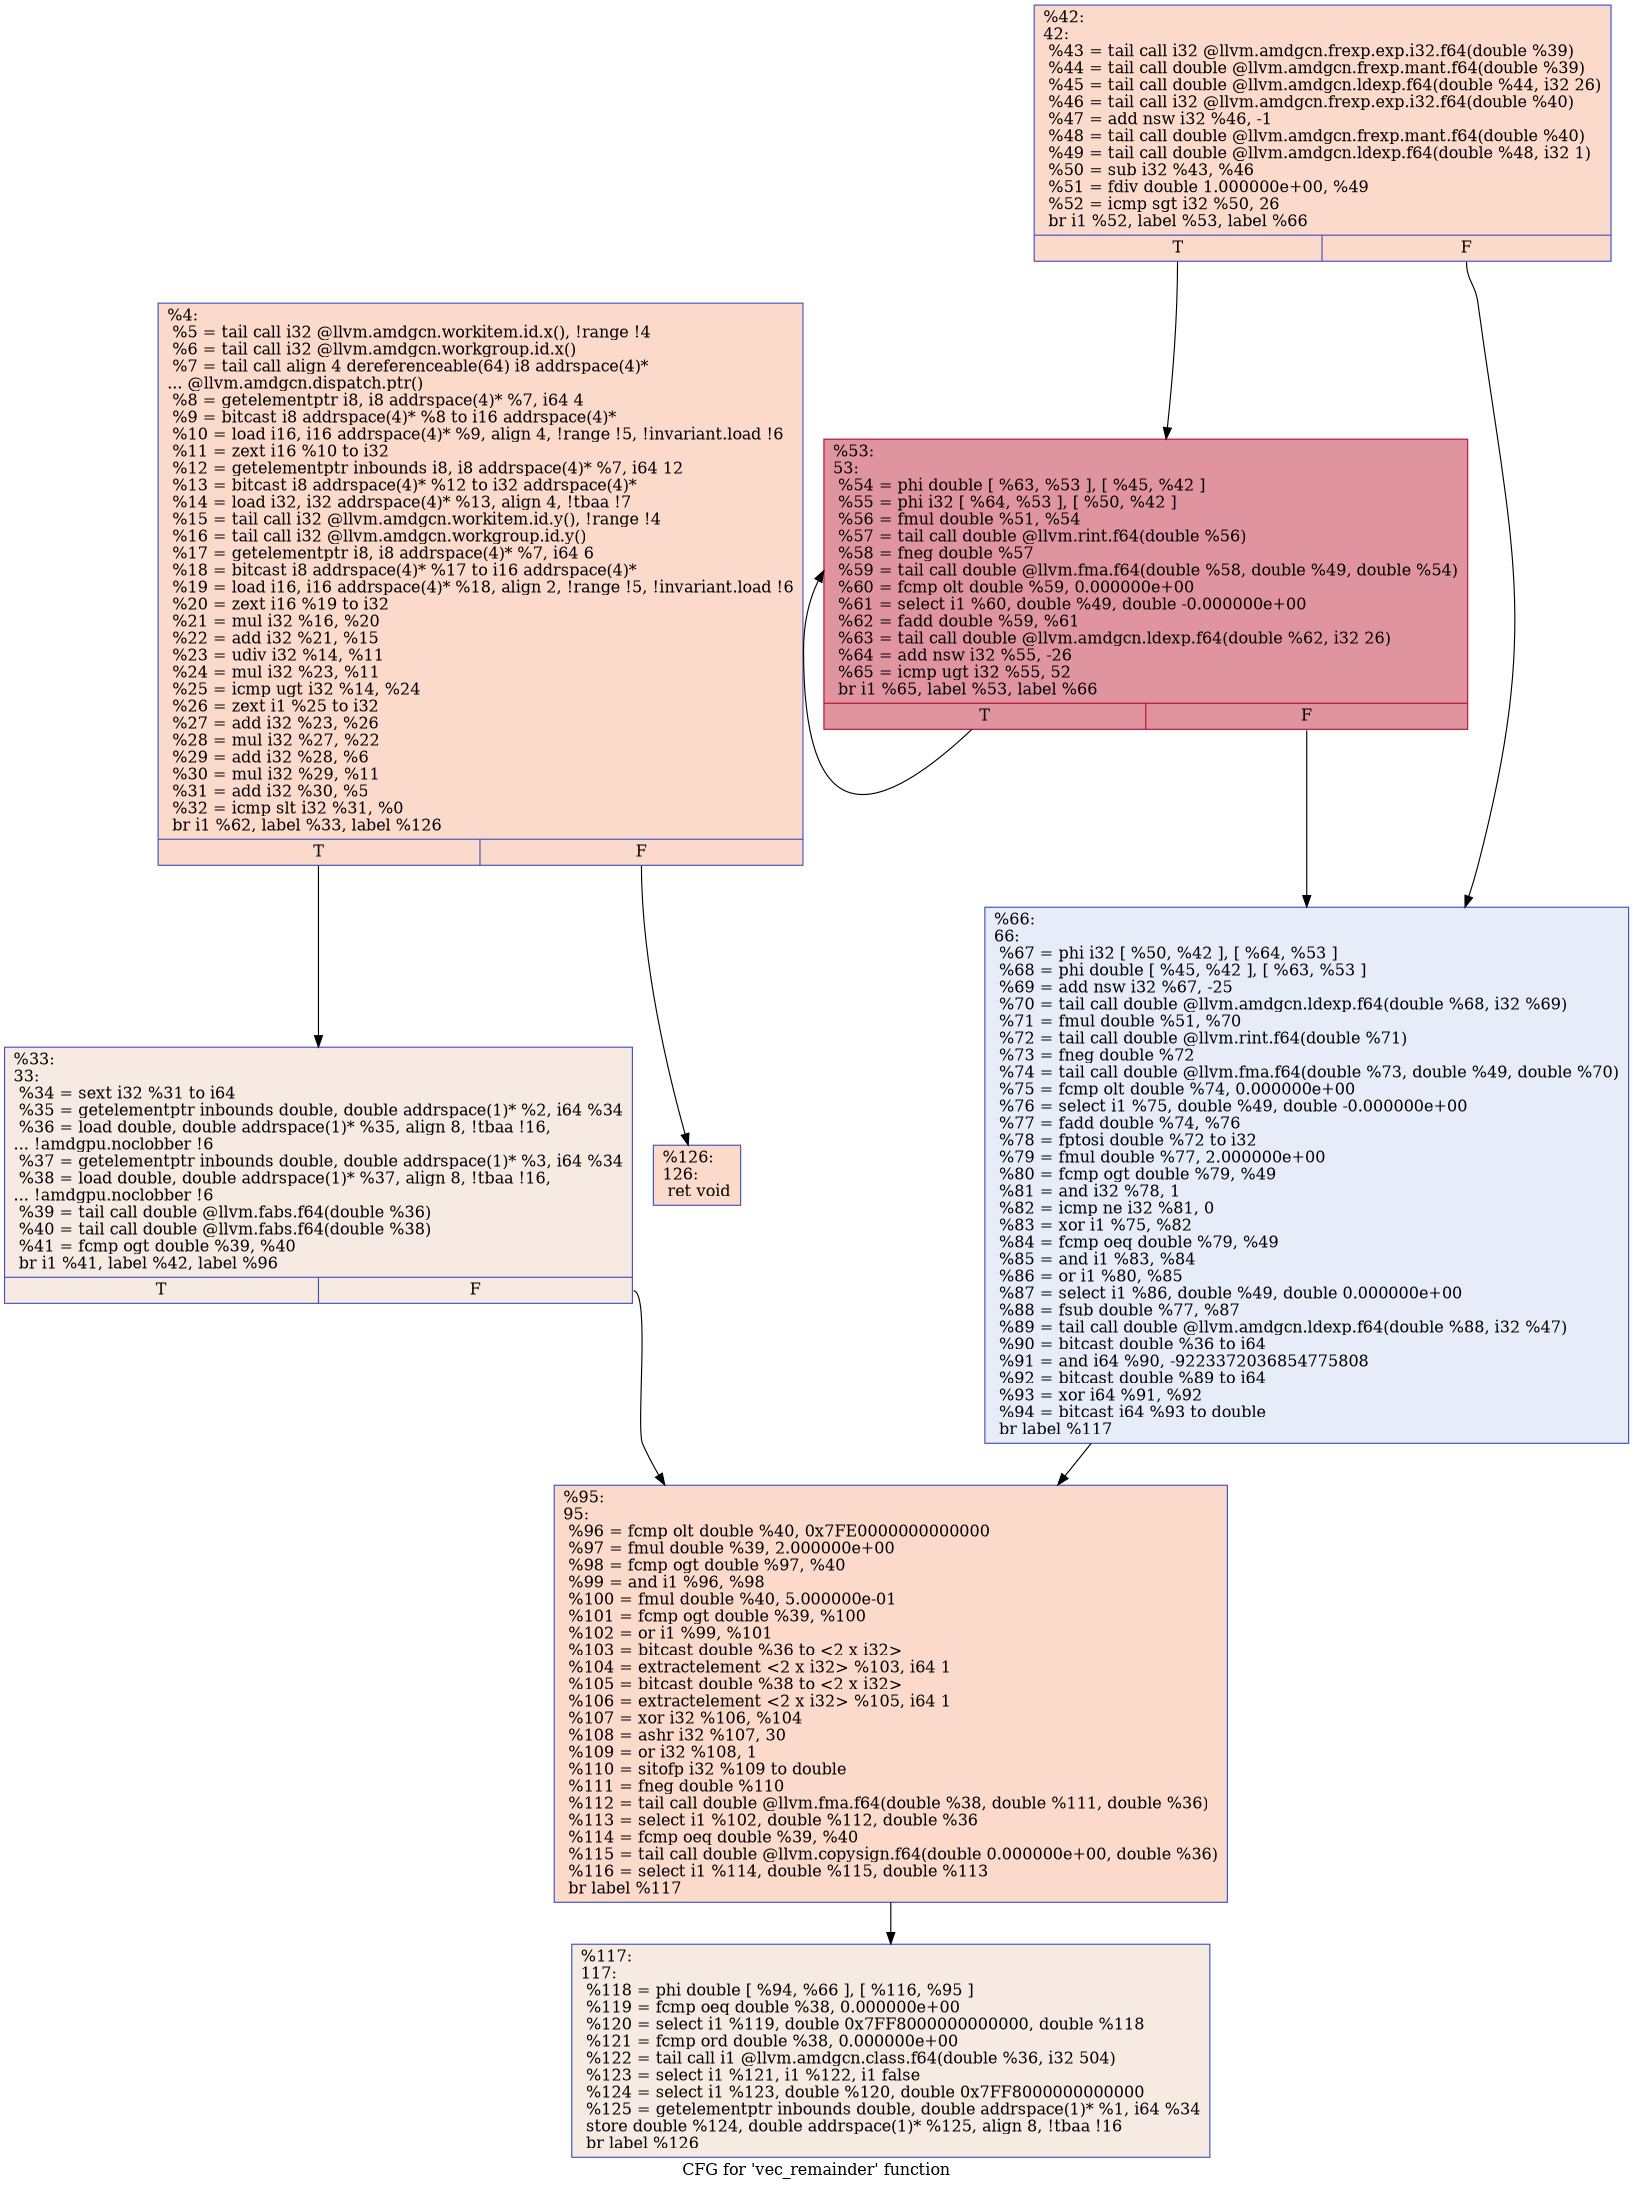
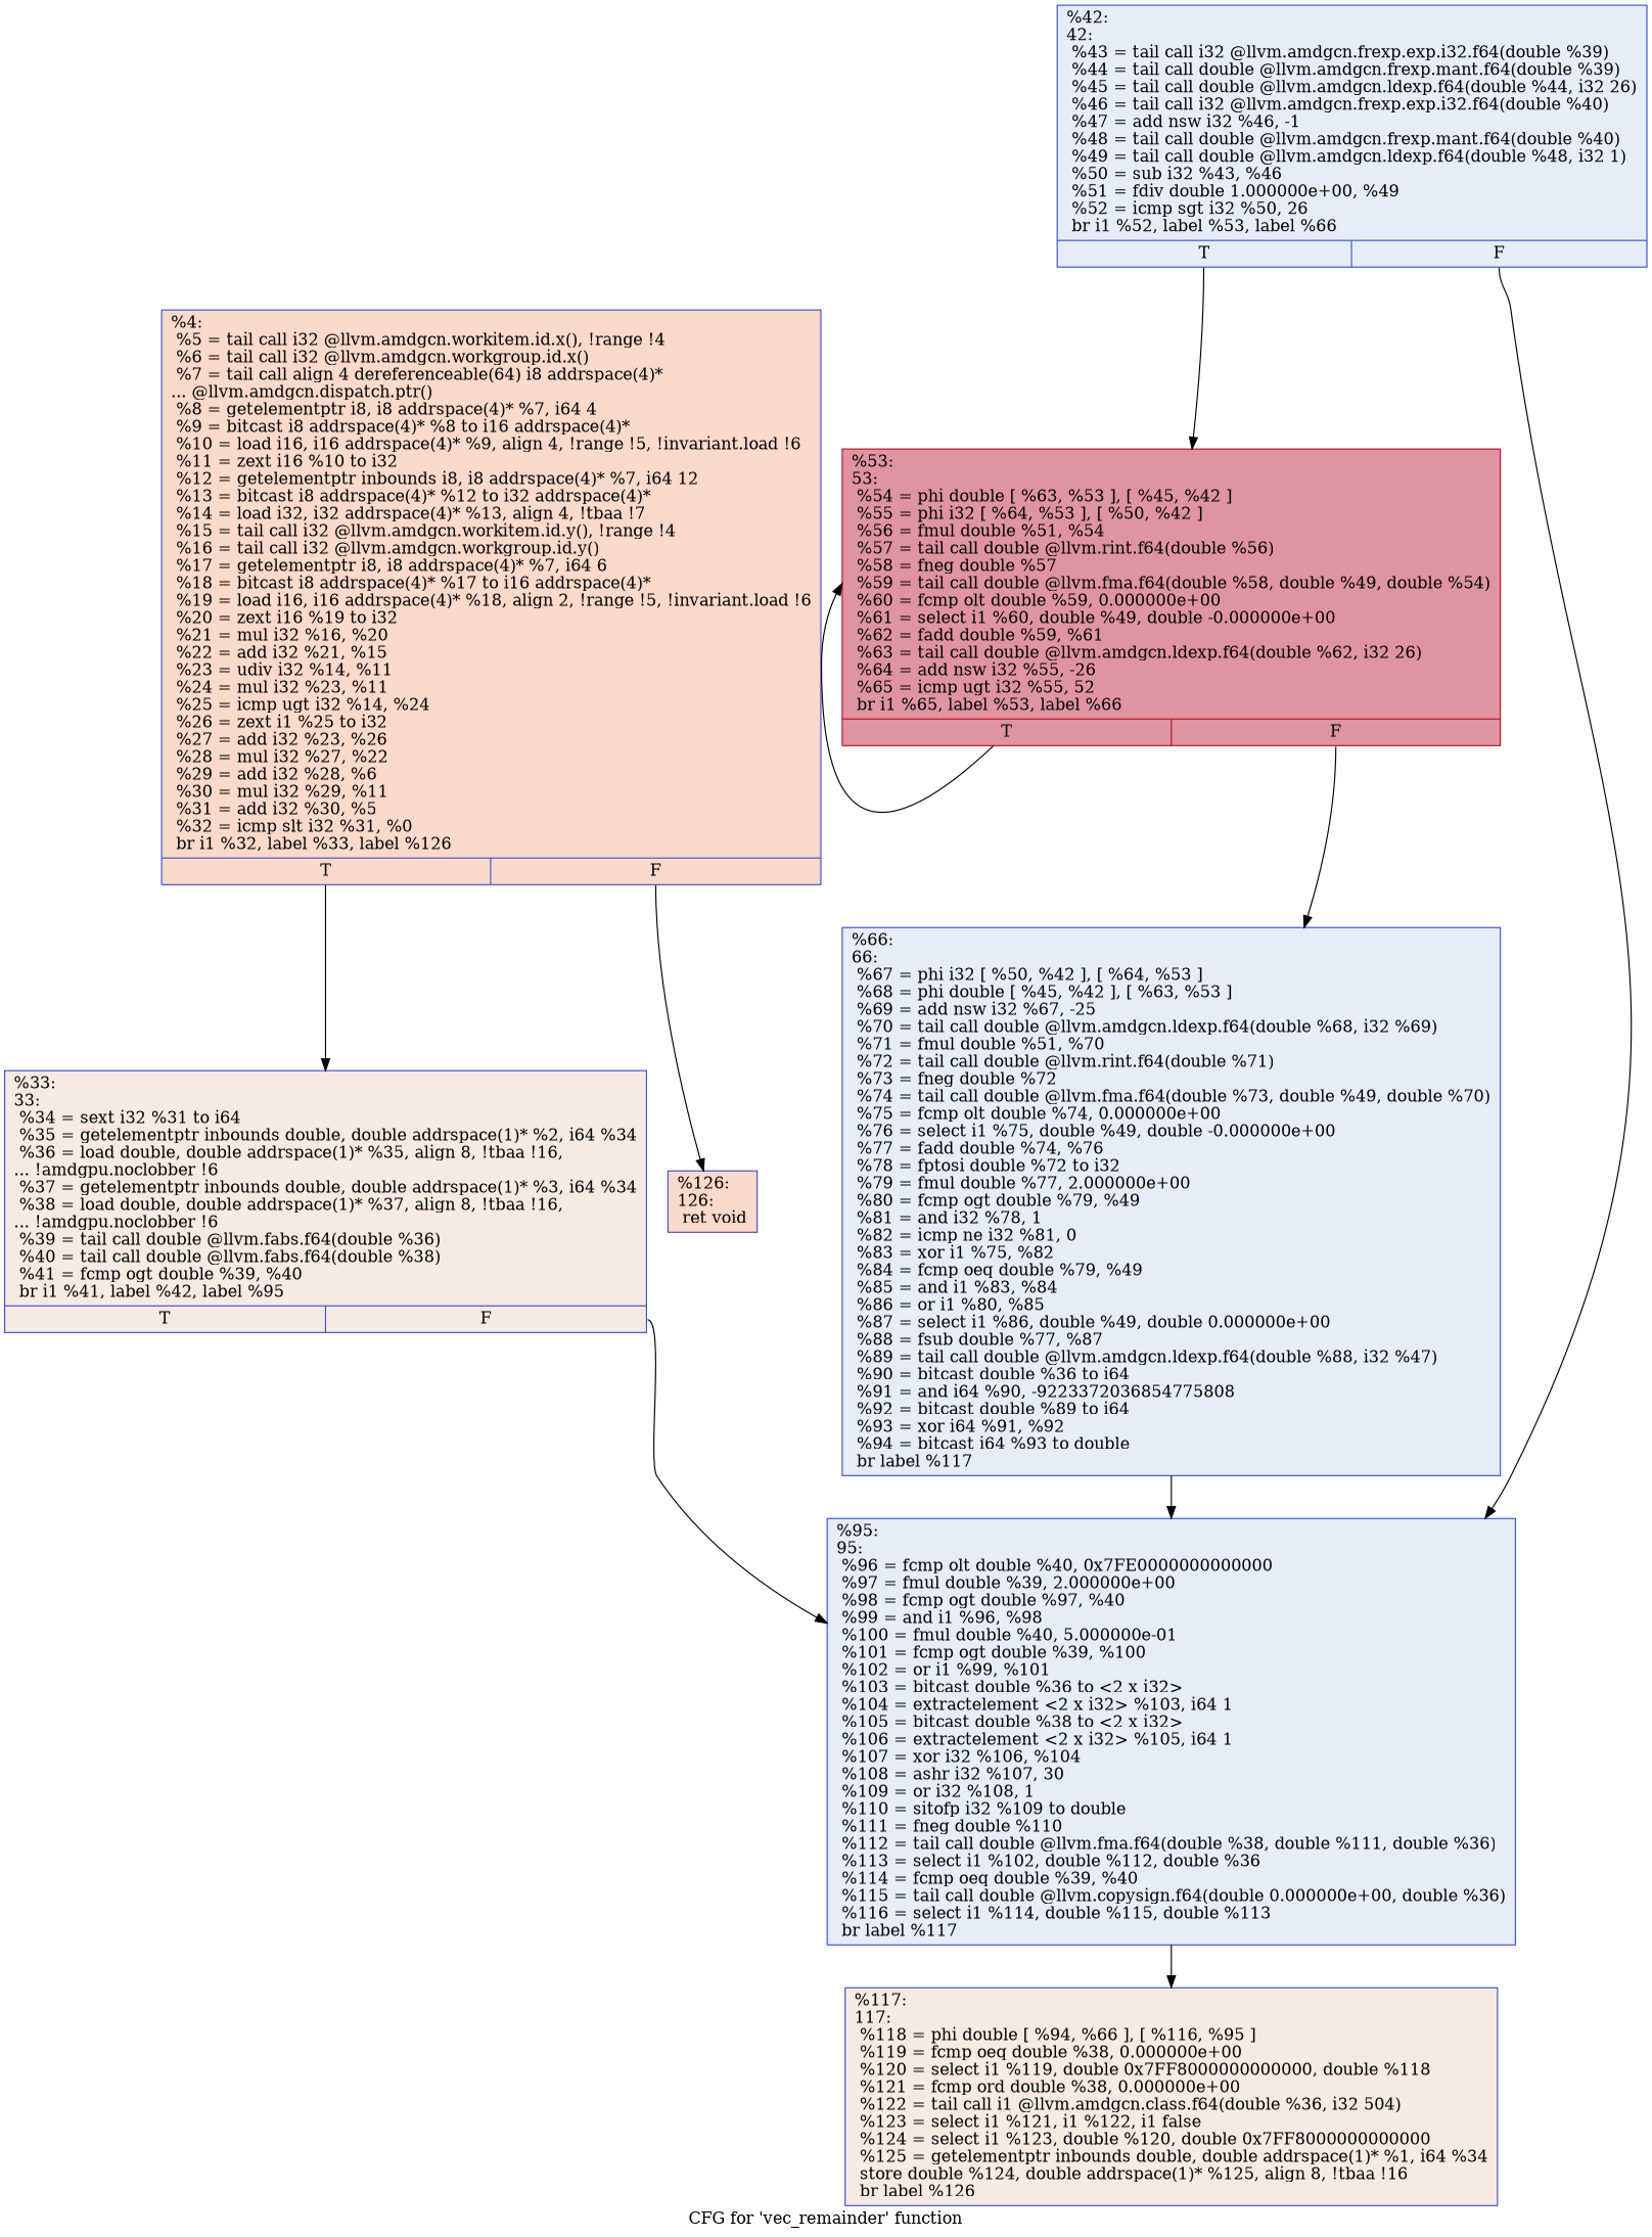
  digraph {
    label="CFG for 'vec_remainder' function"
    node [color="#3d50c3ff" fillcolor="#c7d7f070" shape=record style=filled]
    edge [tailport=s0]
-   n1 [fillcolor="#f7a88970" label="{%4:\l  %5 = tail call i32 @llvm.amdgcn.workitem.id.x(), !range !4\l  %6 = tail call i32 @llvm.amdgcn.workgroup.id.x()\l  %7 = tail call align 4 dereferenceable(64) i8 addrspace(4)*\l... @llvm.amdgcn.dispatch.ptr()\l  %8 = getelementptr i8, i8 addrspace(4)* %7, i64 4\l  %9 = bitcast i8 addrspace(4)* %8 to i16 addrspace(4)*\l  %10 = load i16, i16 addrspace(4)* %9, align 4, !range !5, !invariant.load !6\l  %11 = zext i16 %10 to i32\l  %12 = getelementptr inbounds i8, i8 addrspace(4)* %7, i64 12\l  %13 = bitcast i8 addrspace(4)* %12 to i32 addrspace(4)*\l  %14 = load i32, i32 addrspace(4)* %13, align 4, !tbaa !7\l  %15 = tail call i32 @llvm.amdgcn.workitem.id.y(), !range !4\l  %16 = tail call i32 @llvm.amdgcn.workgroup.id.y()\l  %17 = getelementptr i8, i8 addrspace(4)* %7, i64 6\l  %18 = bitcast i8 addrspace(4)* %17 to i16 addrspace(4)*\l  %19 = load i16, i16 addrspace(4)* %18, align 2, !range !5, !invariant.load !6\l  %20 = zext i16 %19 to i32\l  %21 = mul i32 %16, %20\l  %22 = add i32 %21, %15\l  %23 = udiv i32 %14, %11\l  %24 = mul i32 %23, %11\l  %25 = icmp ugt i32 %14, %24\l  %26 = zext i1 %25 to i32\l  %27 = add i32 %23, %26\l  %28 = mul i32 %27, %22\l  %29 = add i32 %28, %6\l  %30 = mul i32 %29, %11\l  %31 = add i32 %30, %5\l  %32 = icmp slt i32 %31, %0\l  br i1 %62, label %33, label %126\l|{<s0>T|<s1>F}}"]
-   n2 [fillcolor="#eed0c070" label="{%33:\l33:                                               \l  %34 = sext i32 %31 to i64\l  %35 = getelementptr inbounds double, double addrspace(1)* %2, i64 %34\l  %36 = load double, double addrspace(1)* %35, align 8, !tbaa !16,\l... !amdgpu.noclobber !6\l  %37 = getelementptr inbounds double, double addrspace(1)* %3, i64 %34\l  %38 = load double, double addrspace(1)* %37, align 8, !tbaa !16,\l... !amdgpu.noclobber !6\l  %39 = tail call double @llvm.fabs.f64(double %36)\l  %40 = tail call double @llvm.fabs.f64(double %38)\l  %41 = fcmp ogt double %39, %40\l  br i1 %41, label %42, label %96\l|{<s0>T|<s1>F}}"]
+   n1 [fillcolor="#f7a88970" label="{%4:\l  %5 = tail call i32 @llvm.amdgcn.workitem.id.x(), !range !4\l  %6 = tail call i32 @llvm.amdgcn.workgroup.id.x()\l  %7 = tail call align 4 dereferenceable(64) i8 addrspace(4)*\l... @llvm.amdgcn.dispatch.ptr()\l  %8 = getelementptr i8, i8 addrspace(4)* %7, i64 4\l  %9 = bitcast i8 addrspace(4)* %8 to i16 addrspace(4)*\l  %10 = load i16, i16 addrspace(4)* %9, align 4, !range !5, !invariant.load !6\l  %11 = zext i16 %10 to i32\l  %12 = getelementptr inbounds i8, i8 addrspace(4)* %7, i64 12\l  %13 = bitcast i8 addrspace(4)* %12 to i32 addrspace(4)*\l  %14 = load i32, i32 addrspace(4)* %13, align 4, !tbaa !7\l  %15 = tail call i32 @llvm.amdgcn.workitem.id.y(), !range !4\l  %16 = tail call i32 @llvm.amdgcn.workgroup.id.y()\l  %17 = getelementptr i8, i8 addrspace(4)* %7, i64 6\l  %18 = bitcast i8 addrspace(4)* %17 to i16 addrspace(4)*\l  %19 = load i16, i16 addrspace(4)* %18, align 2, !range !5, !invariant.load !6\l  %20 = zext i16 %19 to i32\l  %21 = mul i32 %16, %20\l  %22 = add i32 %21, %15\l  %23 = udiv i32 %14, %11\l  %24 = mul i32 %23, %11\l  %25 = icmp ugt i32 %14, %24\l  %26 = zext i1 %25 to i32\l  %27 = add i32 %23, %26\l  %28 = mul i32 %27, %22\l  %29 = add i32 %28, %6\l  %30 = mul i32 %29, %11\l  %31 = add i32 %30, %5\l  %32 = icmp slt i32 %31, %0\l  br i1 %32, label %33, label %126\l|{<s0>T|<s1>F}}"]
+   n2 [fillcolor="#eed0c070" label="{%33:\l33:                                               \l  %34 = sext i32 %31 to i64\l  %35 = getelementptr inbounds double, double addrspace(1)* %2, i64 %34\l  %36 = load double, double addrspace(1)* %35, align 8, !tbaa !16,\l... !amdgpu.noclobber !6\l  %37 = getelementptr inbounds double, double addrspace(1)* %3, i64 %34\l  %38 = load double, double addrspace(1)* %37, align 8, !tbaa !16,\l... !amdgpu.noclobber !6\l  %39 = tail call double @llvm.fabs.f64(double %36)\l  %40 = tail call double @llvm.fabs.f64(double %38)\l  %41 = fcmp ogt double %39, %40\l  br i1 %41, label %42, label %95\l|{<s0>T|<s1>F}}"]
    n3 [fillcolor="#f7a88970" label="{%126:\l126:                                              \l  ret void\l}"]
-   n4 [fillcolor="#f7a88970" label="{%95:\l95:                                               \l  %96 = fcmp olt double %40, 0x7FE0000000000000\l  %97 = fmul double %39, 2.000000e+00\l  %98 = fcmp ogt double %97, %40\l  %99 = and i1 %96, %98\l  %100 = fmul double %40, 5.000000e-01\l  %101 = fcmp ogt double %39, %100\l  %102 = or i1 %99, %101\l  %103 = bitcast double %36 to \<2 x i32\>\l  %104 = extractelement \<2 x i32\> %103, i64 1\l  %105 = bitcast double %38 to \<2 x i32\>\l  %106 = extractelement \<2 x i32\> %105, i64 1\l  %107 = xor i32 %106, %104\l  %108 = ashr i32 %107, 30\l  %109 = or i32 %108, 1\l  %110 = sitofp i32 %109 to double\l  %111 = fneg double %110\l  %112 = tail call double @llvm.fma.f64(double %38, double %111, double %36)\l  %113 = select i1 %102, double %112, double %36\l  %114 = fcmp oeq double %39, %40\l  %115 = tail call double @llvm.copysign.f64(double 0.000000e+00, double %36)\l  %116 = select i1 %114, double %115, double %113\l  br label %117\l}"]
-   n5 [fillcolor="#f7a88970" label="{%42:\l42:                                               \l  %43 = tail call i32 @llvm.amdgcn.frexp.exp.i32.f64(double %39)\l  %44 = tail call double @llvm.amdgcn.frexp.mant.f64(double %39)\l  %45 = tail call double @llvm.amdgcn.ldexp.f64(double %44, i32 26)\l  %46 = tail call i32 @llvm.amdgcn.frexp.exp.i32.f64(double %40)\l  %47 = add nsw i32 %46, -1\l  %48 = tail call double @llvm.amdgcn.frexp.mant.f64(double %40)\l  %49 = tail call double @llvm.amdgcn.ldexp.f64(double %48, i32 1)\l  %50 = sub i32 %43, %46\l  %51 = fdiv double 1.000000e+00, %49\l  %52 = icmp sgt i32 %50, 26\l  br i1 %52, label %53, label %66\l|{<s0>T|<s1>F}}"]
+   n4 [label="{%95:\l95:                                               \l  %96 = fcmp olt double %40, 0x7FE0000000000000\l  %97 = fmul double %39, 2.000000e+00\l  %98 = fcmp ogt double %97, %40\l  %99 = and i1 %96, %98\l  %100 = fmul double %40, 5.000000e-01\l  %101 = fcmp ogt double %39, %100\l  %102 = or i1 %99, %101\l  %103 = bitcast double %36 to \<2 x i32\>\l  %104 = extractelement \<2 x i32\> %103, i64 1\l  %105 = bitcast double %38 to \<2 x i32\>\l  %106 = extractelement \<2 x i32\> %105, i64 1\l  %107 = xor i32 %106, %104\l  %108 = ashr i32 %107, 30\l  %109 = or i32 %108, 1\l  %110 = sitofp i32 %109 to double\l  %111 = fneg double %110\l  %112 = tail call double @llvm.fma.f64(double %38, double %111, double %36)\l  %113 = select i1 %102, double %112, double %36\l  %114 = fcmp oeq double %39, %40\l  %115 = tail call double @llvm.copysign.f64(double 0.000000e+00, double %36)\l  %116 = select i1 %114, double %115, double %113\l  br label %117\l}"]
+   n5 [label="{%42:\l42:                                               \l  %43 = tail call i32 @llvm.amdgcn.frexp.exp.i32.f64(double %39)\l  %44 = tail call double @llvm.amdgcn.frexp.mant.f64(double %39)\l  %45 = tail call double @llvm.amdgcn.ldexp.f64(double %44, i32 26)\l  %46 = tail call i32 @llvm.amdgcn.frexp.exp.i32.f64(double %40)\l  %47 = add nsw i32 %46, -1\l  %48 = tail call double @llvm.amdgcn.frexp.mant.f64(double %40)\l  %49 = tail call double @llvm.amdgcn.ldexp.f64(double %48, i32 1)\l  %50 = sub i32 %43, %46\l  %51 = fdiv double 1.000000e+00, %49\l  %52 = icmp sgt i32 %50, 26\l  br i1 %52, label %53, label %66\l|{<s0>T|<s1>F}}"]
    n6 [color="#b70d28ff" fillcolor="#b70d2870" label="{%53:\l53:                                               \l  %54 = phi double [ %63, %53 ], [ %45, %42 ]\l  %55 = phi i32 [ %64, %53 ], [ %50, %42 ]\l  %56 = fmul double %51, %54\l  %57 = tail call double @llvm.rint.f64(double %56)\l  %58 = fneg double %57\l  %59 = tail call double @llvm.fma.f64(double %58, double %49, double %54)\l  %60 = fcmp olt double %59, 0.000000e+00\l  %61 = select i1 %60, double %49, double -0.000000e+00\l  %62 = fadd double %59, %61\l  %63 = tail call double @llvm.amdgcn.ldexp.f64(double %62, i32 26)\l  %64 = add nsw i32 %55, -26\l  %65 = icmp ugt i32 %55, 52\l  br i1 %65, label %53, label %66\l|{<s0>T|<s1>F}}"]
    n7 [label="{%66:\l66:                                               \l  %67 = phi i32 [ %50, %42 ], [ %64, %53 ]\l  %68 = phi double [ %45, %42 ], [ %63, %53 ]\l  %69 = add nsw i32 %67, -25\l  %70 = tail call double @llvm.amdgcn.ldexp.f64(double %68, i32 %69)\l  %71 = fmul double %51, %70\l  %72 = tail call double @llvm.rint.f64(double %71)\l  %73 = fneg double %72\l  %74 = tail call double @llvm.fma.f64(double %73, double %49, double %70)\l  %75 = fcmp olt double %74, 0.000000e+00\l  %76 = select i1 %75, double %49, double -0.000000e+00\l  %77 = fadd double %74, %76\l  %78 = fptosi double %72 to i32\l  %79 = fmul double %77, 2.000000e+00\l  %80 = fcmp ogt double %79, %49\l  %81 = and i32 %78, 1\l  %82 = icmp ne i32 %81, 0\l  %83 = xor i1 %75, %82\l  %84 = fcmp oeq double %79, %49\l  %85 = and i1 %83, %84\l  %86 = or i1 %80, %85\l  %87 = select i1 %86, double %49, double 0.000000e+00\l  %88 = fsub double %77, %87\l  %89 = tail call double @llvm.amdgcn.ldexp.f64(double %88, i32 %47)\l  %90 = bitcast double %36 to i64\l  %91 = and i64 %90, -9223372036854775808\l  %92 = bitcast double %89 to i64\l  %93 = xor i64 %91, %92\l  %94 = bitcast i64 %93 to double\l  br label %117\l}"]
    n8 [fillcolor="#eed0c070" label="{%117:\l117:                                              \l  %118 = phi double [ %94, %66 ], [ %116, %95 ]\l  %119 = fcmp oeq double %38, 0.000000e+00\l  %120 = select i1 %119, double 0x7FF8000000000000, double %118\l  %121 = fcmp ord double %38, 0.000000e+00\l  %122 = tail call i1 @llvm.amdgcn.class.f64(double %36, i32 504)\l  %123 = select i1 %121, i1 %122, i1 false\l  %124 = select i1 %123, double %120, double 0x7FF8000000000000\l  %125 = getelementptr inbounds double, double addrspace(1)* %1, i64 %34\l  store double %124, double addrspace(1)* %125, align 8, !tbaa !16\l  br label %126\l}"]
    n1 -> n2
    n1 -> n3 [tailport=s1]
    n2 -> n4 [tailport=s1]
    n4 -> n8
    n5 -> n6
-   n5 -> n7 [tailport=s1]
+   n5 -> n4 [tailport=s1]
    n6 -> n6
    n6 -> n7 [tailport=s1]
    n7 -> n4
  }
